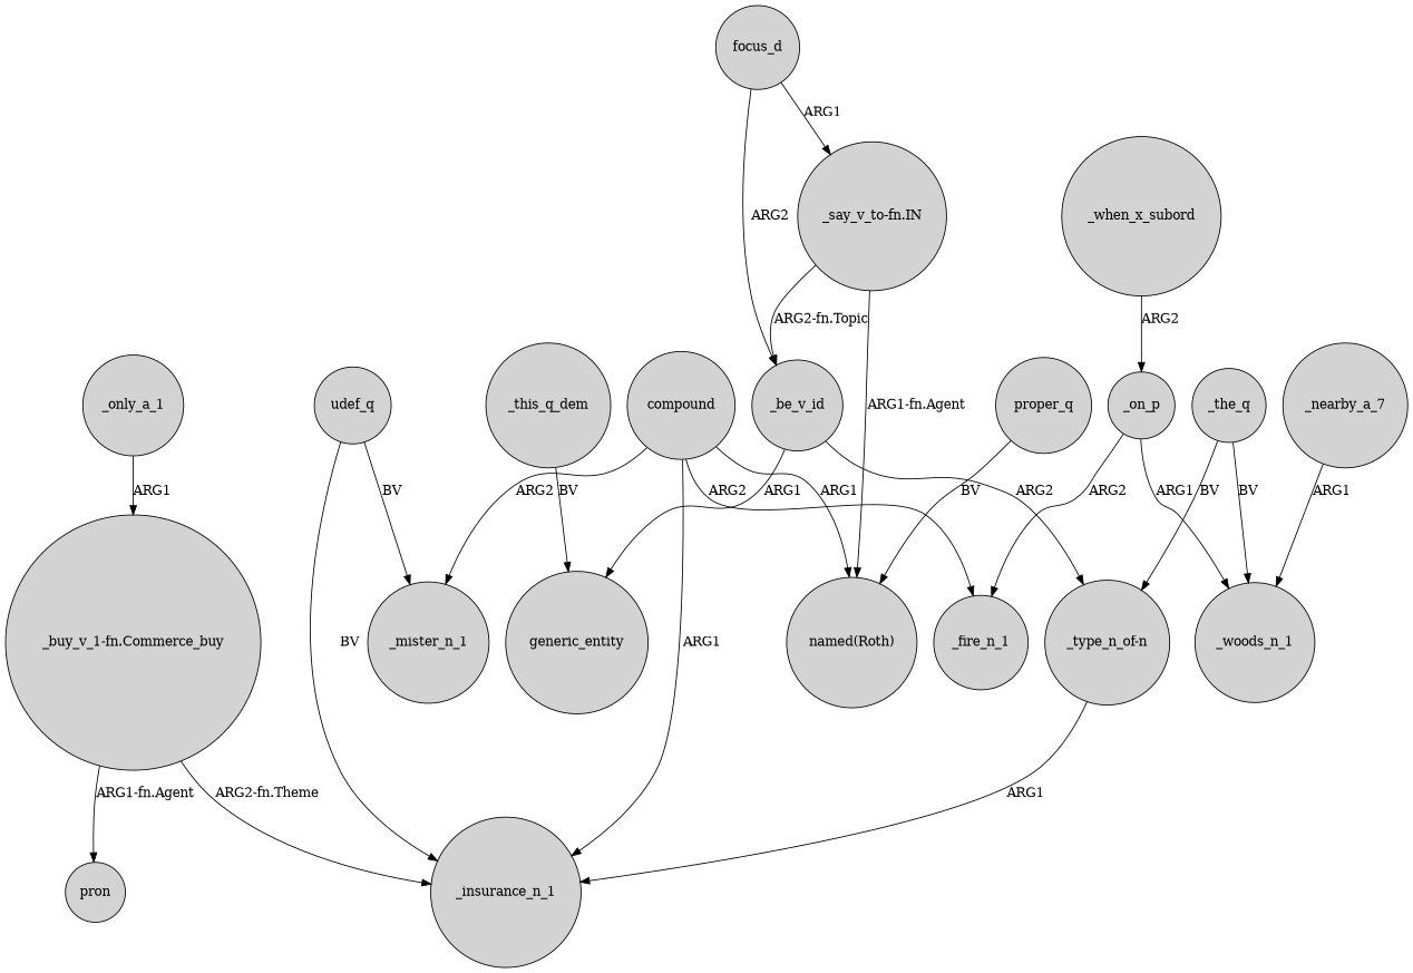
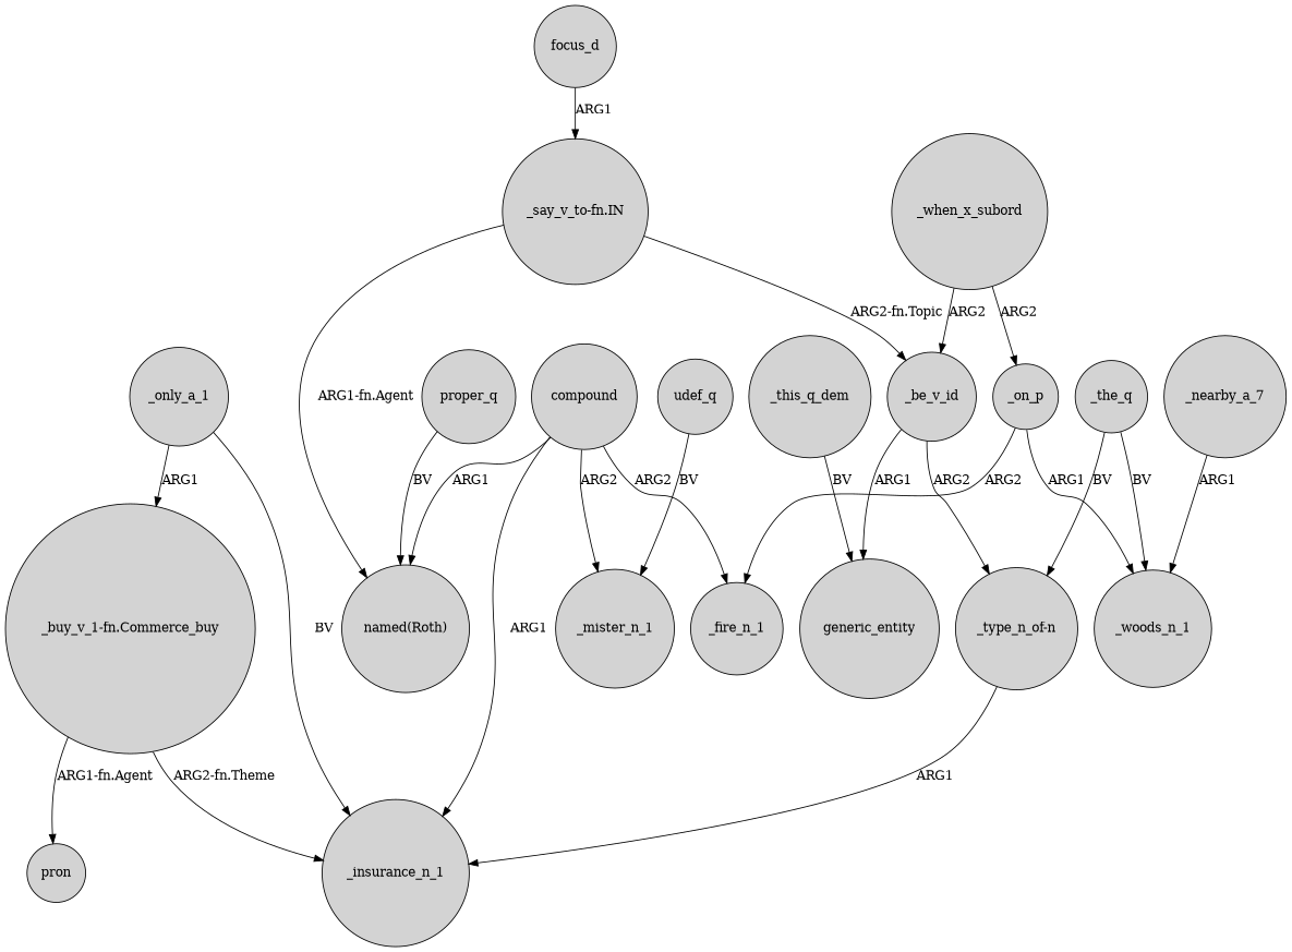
  digraph {
    node [shape=circle style=filled]
    focus_d
    _be_v_id
    "_say_v_to-fn.IN"
    "_type_n_of-n"
    generic_entity
    "named(Roth)"
    _insurance_n_1
    compound
    _mister_n_1
    _fire_n_1
    "_buy_v_1-fn.Commerce_buy"
    pron
    _when_x_subord
    _on_p
    _only_a_1
    _woods_n_1
    udef_q
    _the_q
    _this_q_dem
    proper_q
    n21 [label=_nearby_a_7]
-   focus_d -> _be_v_id [label=ARG2]
+   _when_x_subord -> _be_v_id [label=ARG2]
    focus_d -> "_say_v_to-fn.IN" [label=ARG1]
    _be_v_id -> "_type_n_of-n" [label=ARG2]
    _be_v_id -> generic_entity [label=ARG1]
    "_say_v_to-fn.IN" -> _be_v_id [label="ARG2-fn.Topic"]
    "_say_v_to-fn.IN" -> "named(Roth)" [label="ARG1-fn.Agent"]
    "_type_n_of-n" -> _insurance_n_1 [label=ARG1]
    compound -> "named(Roth)" [label=ARG1]
    compound -> _insurance_n_1 [label=ARG1]
    compound -> _mister_n_1 [label=ARG2]
    compound -> _fire_n_1 [label=ARG2]
    "_buy_v_1-fn.Commerce_buy" -> _insurance_n_1 [label="ARG2-fn.Theme"]
    "_buy_v_1-fn.Commerce_buy" -> pron [label="ARG1-fn.Agent"]
    _when_x_subord -> _on_p [label=ARG2]
    _on_p -> _fire_n_1 [label=ARG2]
    _on_p -> _woods_n_1 [label=ARG1]
    _only_a_1 -> "_buy_v_1-fn.Commerce_buy" [label=ARG1]
-   udef_q -> _insurance_n_1 [label=BV]
+   _only_a_1 -> _insurance_n_1 [label=BV]
    udef_q -> _mister_n_1 [label=BV]
    _the_q -> "_type_n_of-n" [label=BV]
    _the_q -> _woods_n_1 [label=BV]
    _this_q_dem -> generic_entity [label=BV]
    proper_q -> "named(Roth)" [label=BV]
    n21 -> _woods_n_1 [label=ARG1]
  }
